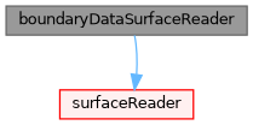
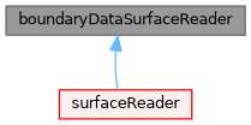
  digraph {
    node [fontname=Helvetica fontsize=10 shape=box style=filled]
    n1 [color=gray40 fillcolor=grey60 fontcolor=black height=0.2 label=boundaryDataSurfaceReader width=0.4]
    n2 [color=red fillcolor="#FFF0F0" height=0.2 label=surfaceReader width=0.4]
-   n2 -> n1 [color=steelblue1 dir=back fontname=Helvetica fontsize=10 labelfontname=Helvetica labelfontsize=10 style=solid]
+   n1 -> n2 [color=steelblue1 dir=back fontname=Helvetica fontsize=10 labelfontname=Helvetica labelfontsize=10 style=solid]
  }
